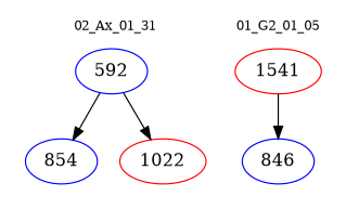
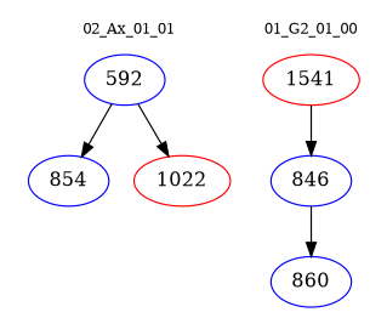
  digraph {
    node [color=blue]
    edge [color=black]
    n1 [label=592]
    n2 [label=854]
    n3 [color=red label=1022]
    n4 [label=846]
+   n5 [label=860]
    n6 [color=red label=1541]
    subgraph cluster_1 {
      color=white
      fontsize=10
-     label="02_Ax_01_31"
+     label="02_Ax_01_01"
      n1
      n2
      n3
    }
    subgraph cluster_2 {
      color=white
      fontsize=10
-     label="01_G2_01_05"
+     label="01_G2_01_00"
      n4
+     n5
      n6
    }
    n1 -> n2
    n1 -> n3
+   n4 -> n5
    n6 -> n4
  }
